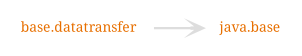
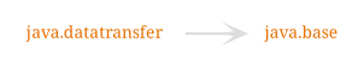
  digraph {
    nodesep=.5
    pencolor=transparent
    ranksep=0.600000
    rankdir=LR
    fontname="Noto Serif"
    node [fontcolor="#e76f00" fontname="Noto Serif" fontsize=12 group=java margin=".2,.2" shape=plaintext]
    "java.base"
-   "java.datatransfer" [label="base.datatransfer"]
+   "java.datatransfer"
    subgraph sub_1 {
      "java.base"
      "java.datatransfer"
    }
    subgraph sub_2 {
    }
    "java.datatransfer" -> "java.base" [arrowhead=open arrowsize=1 color="#dddddd" penwidth=2 weight=10 fontname="Noto Serif"]
  }
